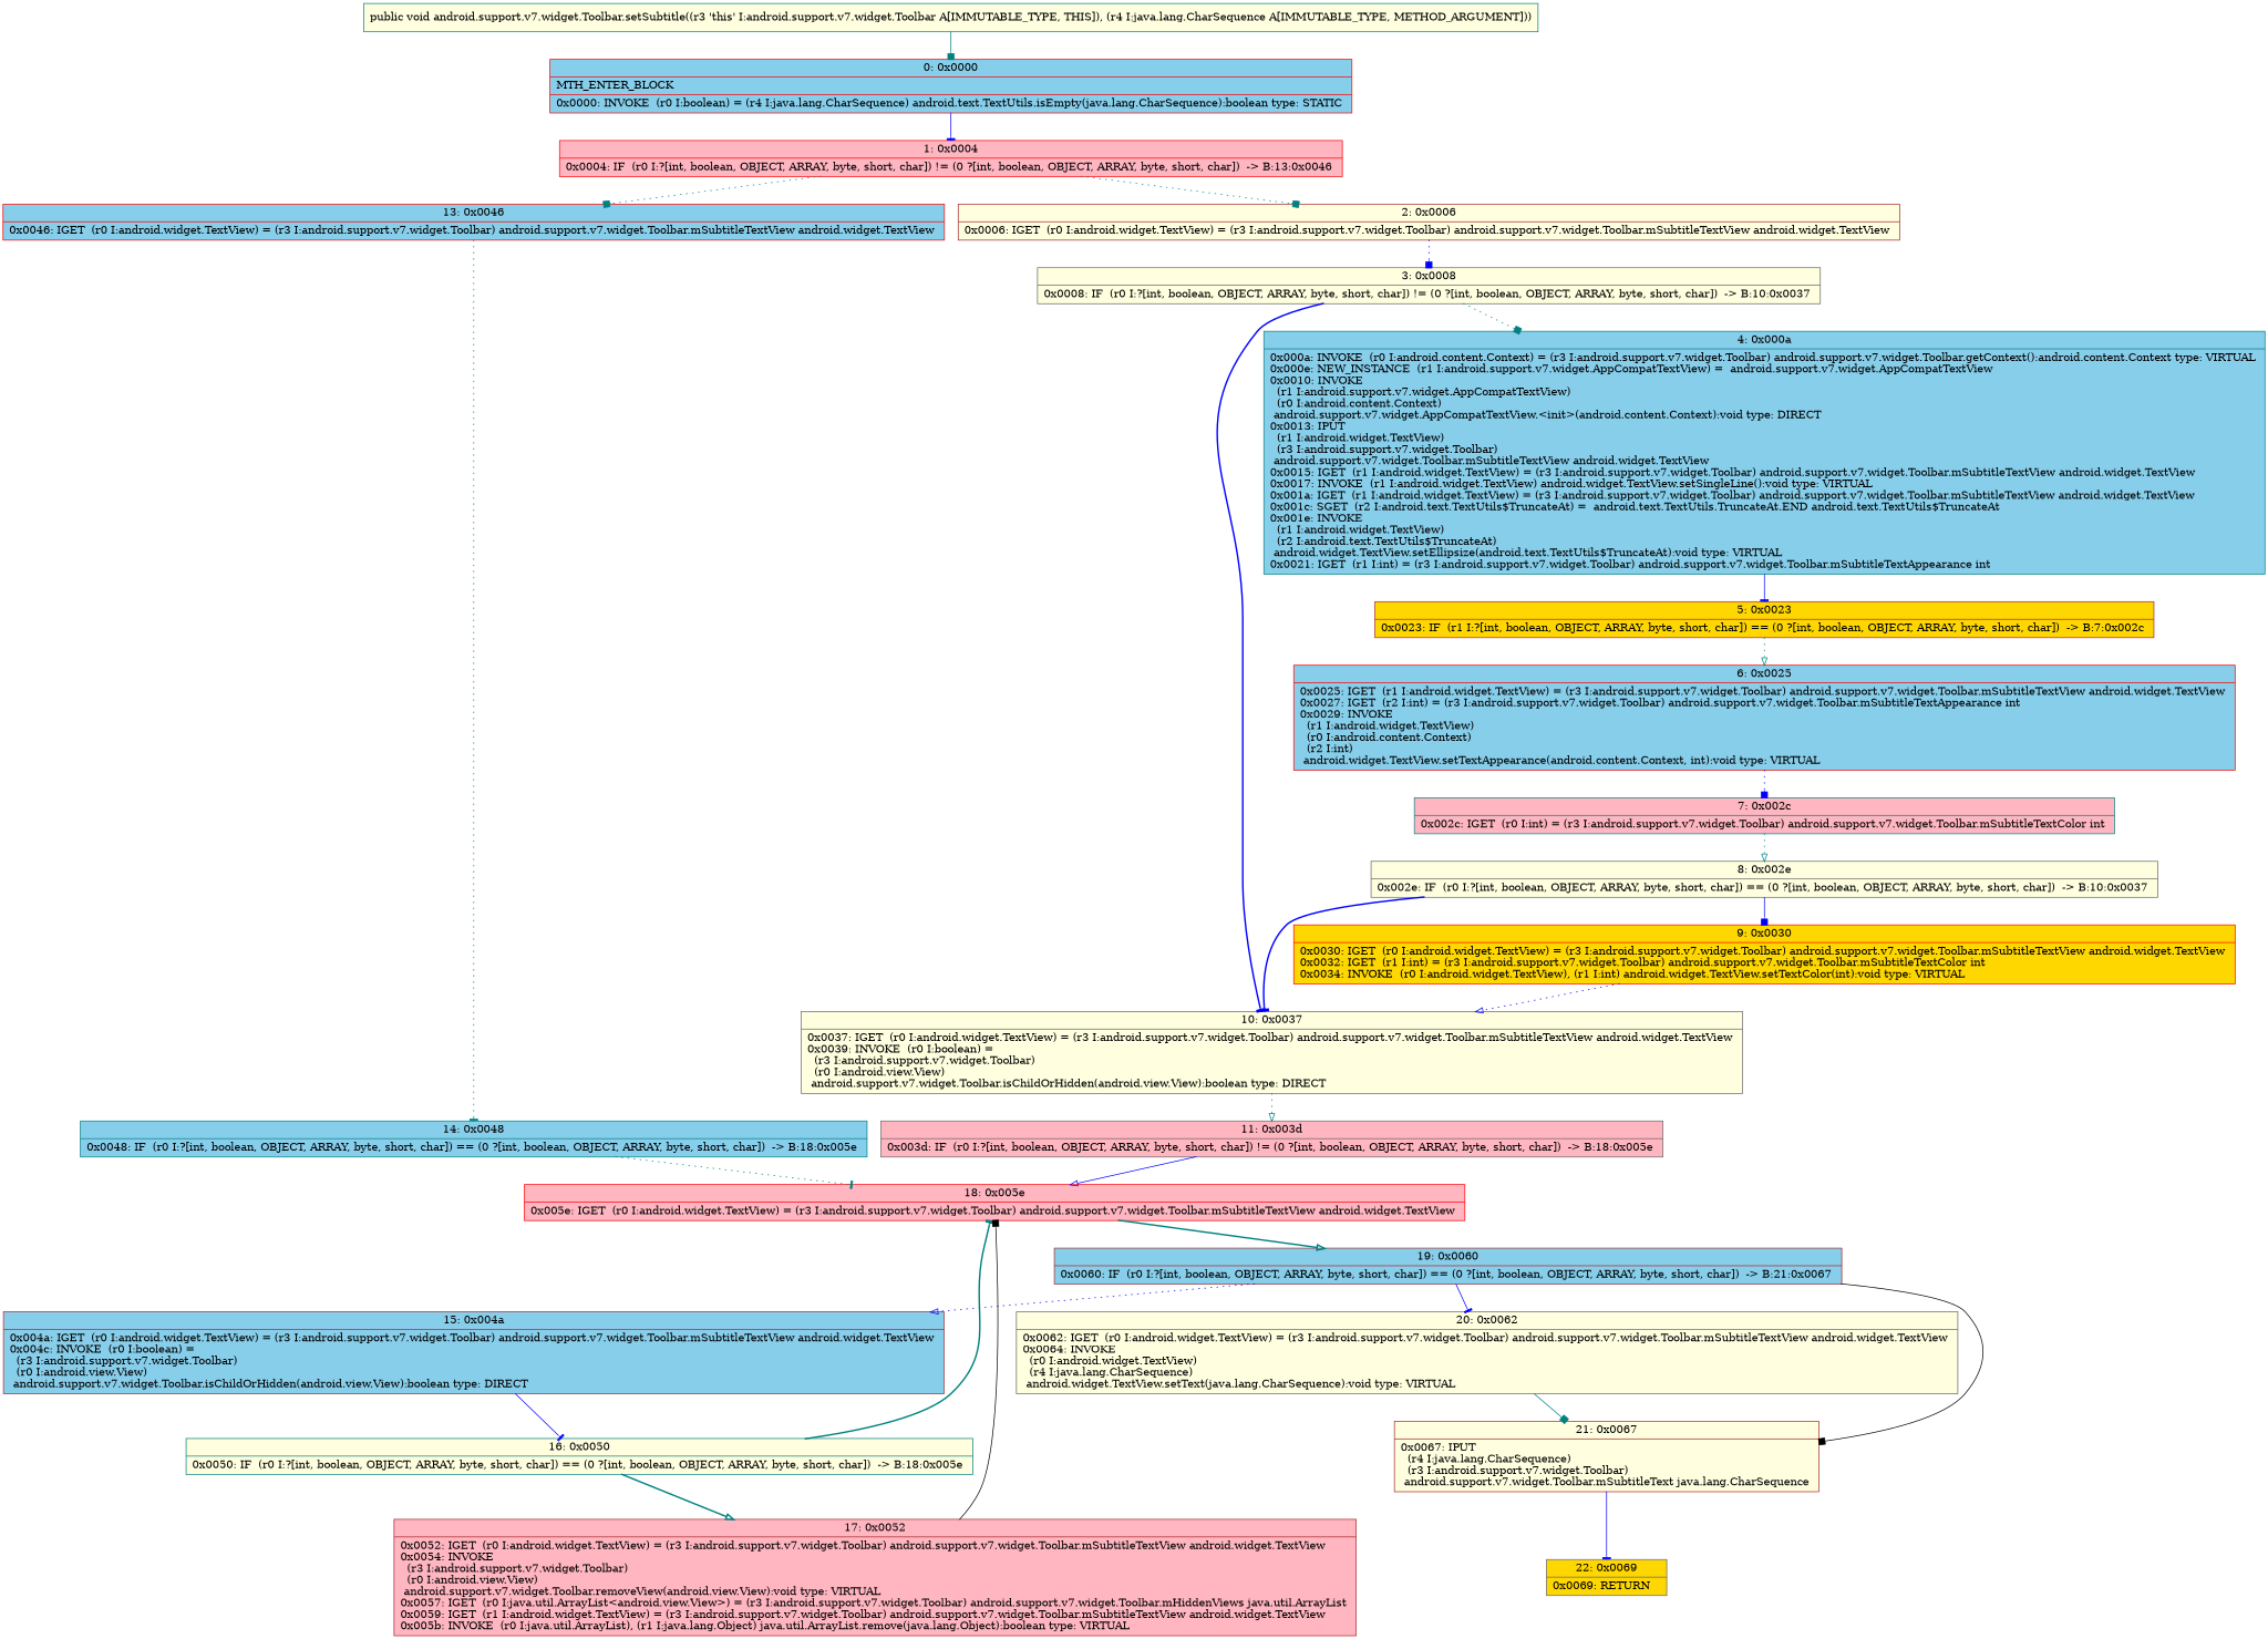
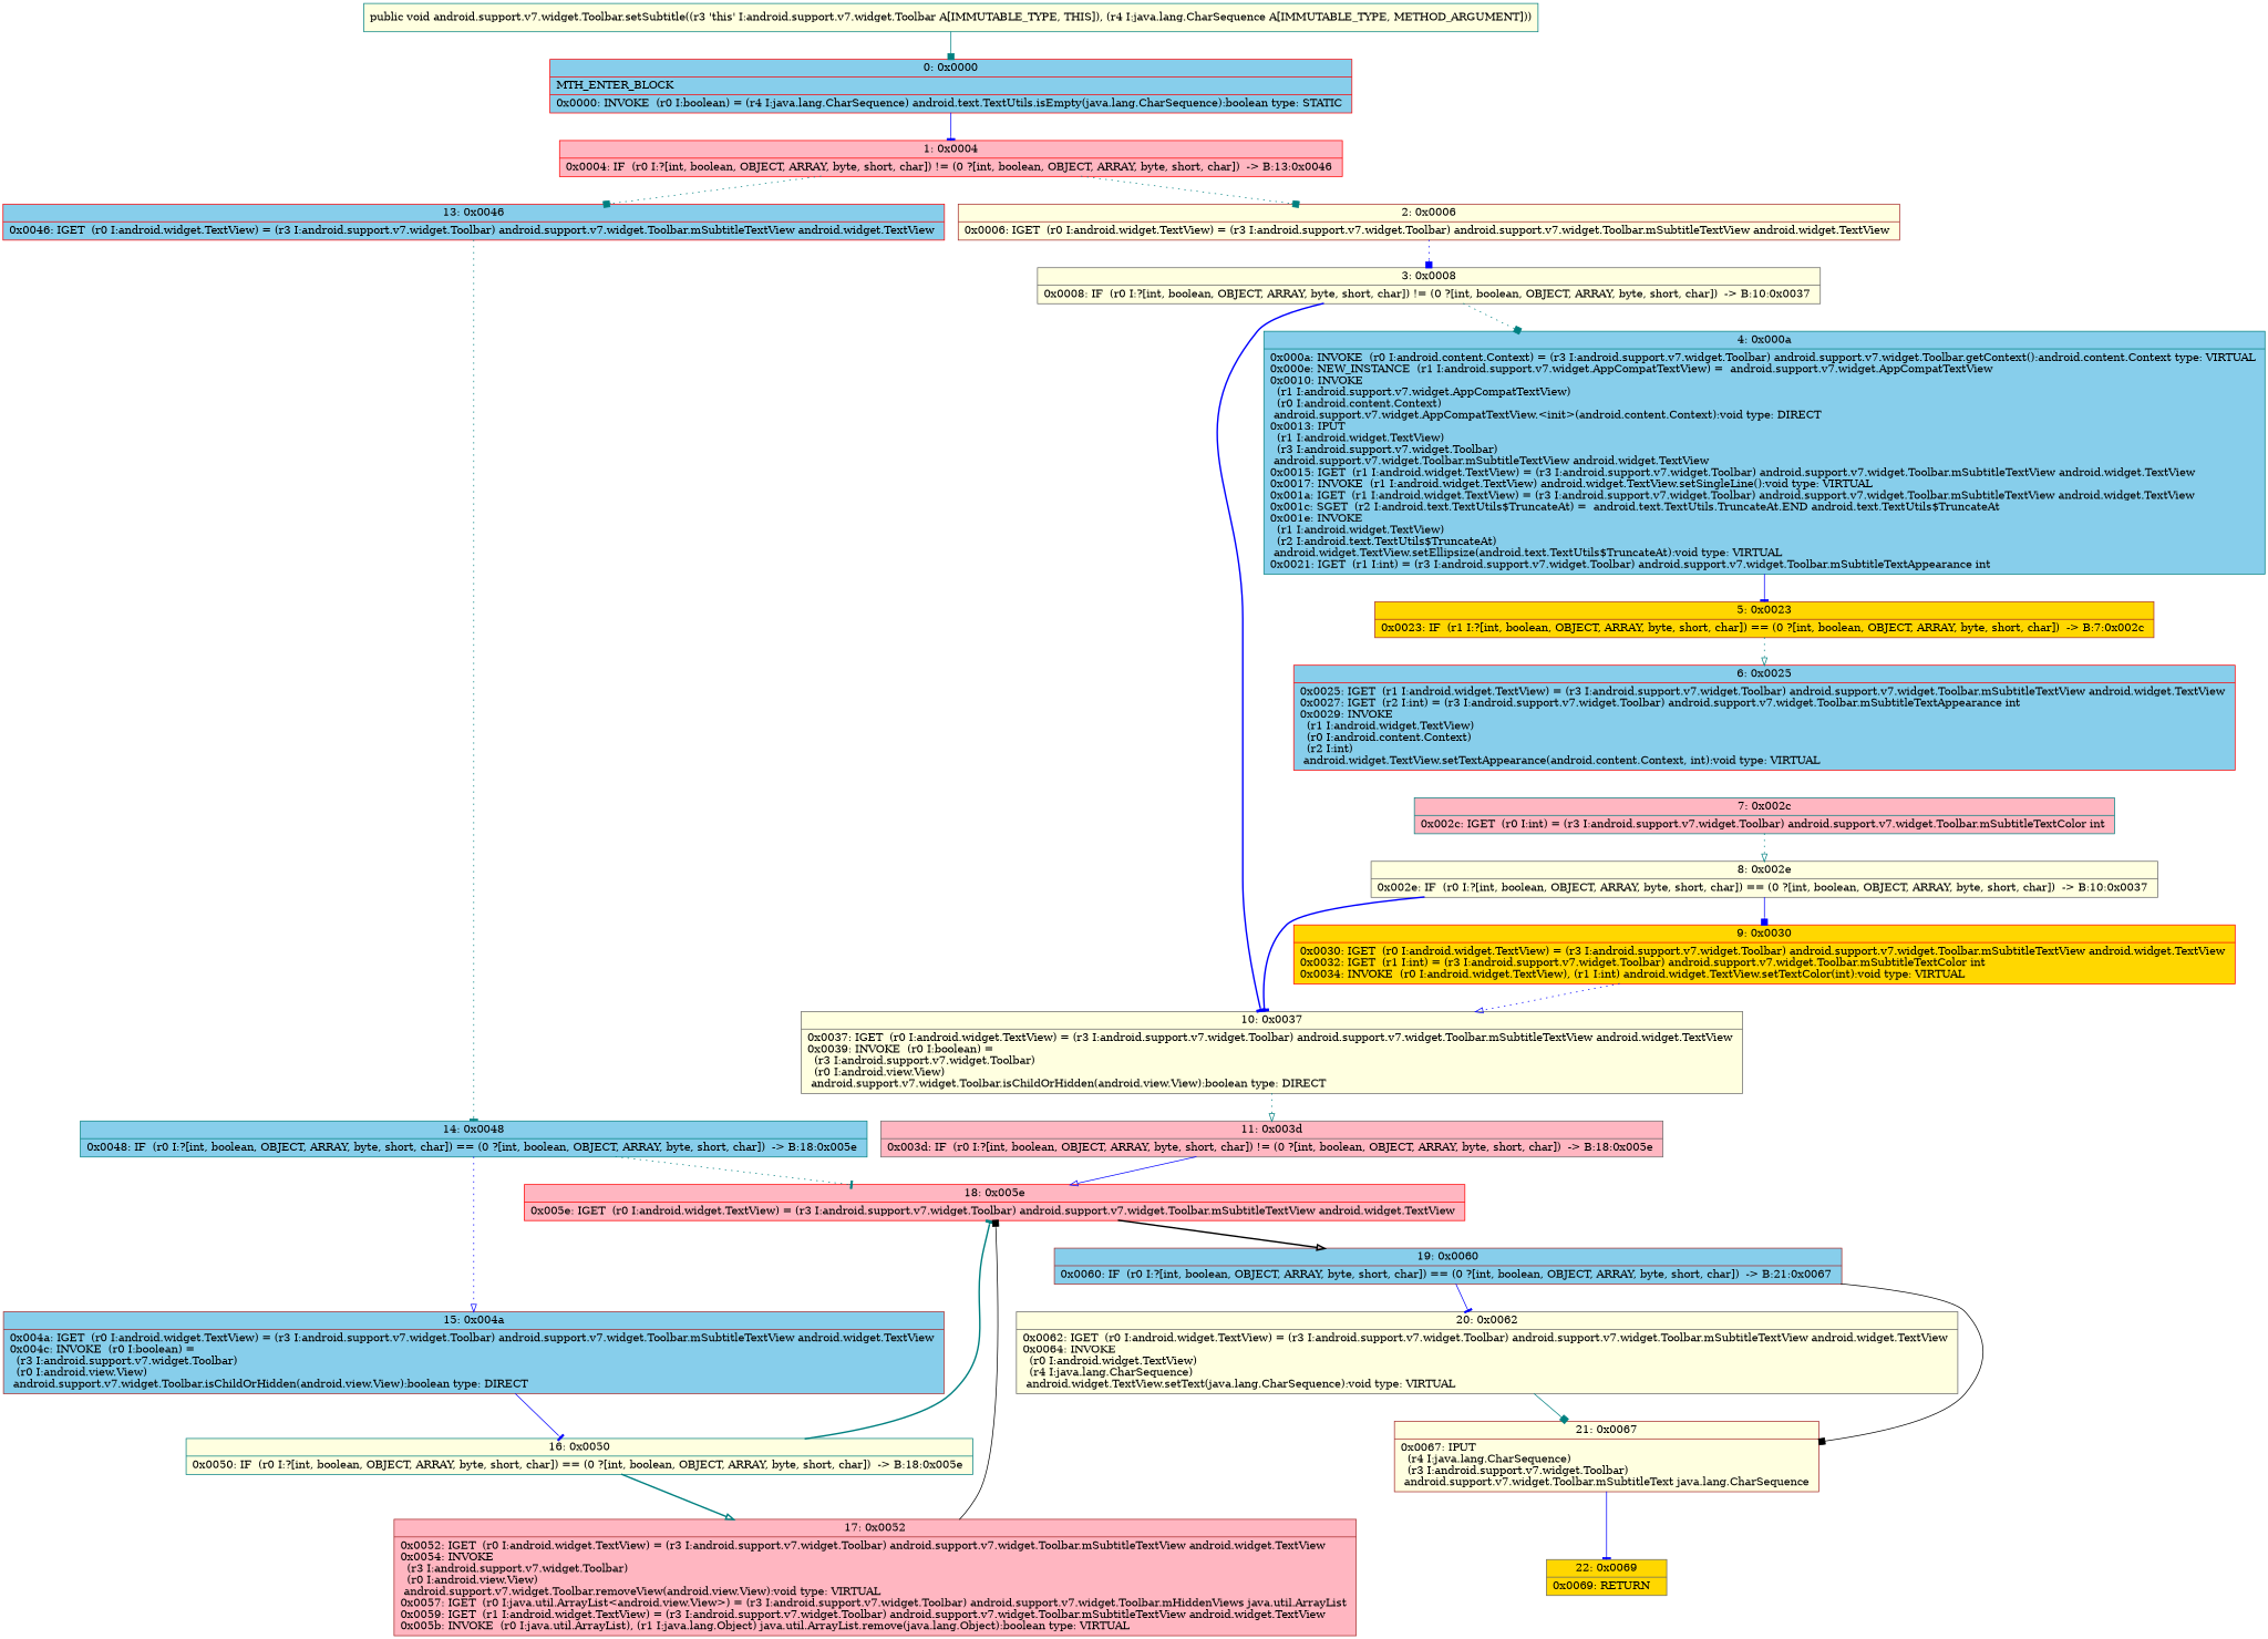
  digraph {
    node [color=red fillcolor=lightyellow shape=record style=filled]
    edge [arrowhead=tee color=blue style=dotted]
    n1 [fillcolor=skyblue label="{0\:\ 0x0000|MTH_ENTER_BLOCK\l|0x0000: INVOKE  (r0 I:boolean) = (r4 I:java.lang.CharSequence) android.text.TextUtils.isEmpty(java.lang.CharSequence):boolean type: STATIC \l}"]
    n2 [fillcolor=lightpink label="{1\:\ 0x0004|0x0004: IF  (r0 I:?[int, boolean, OBJECT, ARRAY, byte, short, char]) != (0 ?[int, boolean, OBJECT, ARRAY, byte, short, char])  \-\> B:13:0x0046 \l}"]
    n3 [color=brown label="{2\:\ 0x0006|0x0006: IGET  (r0 I:android.widget.TextView) = (r3 I:android.support.v7.widget.Toolbar) android.support.v7.widget.Toolbar.mSubtitleTextView android.widget.TextView \l}"]
    n4 [fillcolor=skyblue label="{13\:\ 0x0046|0x0046: IGET  (r0 I:android.widget.TextView) = (r3 I:android.support.v7.widget.Toolbar) android.support.v7.widget.Toolbar.mSubtitleTextView android.widget.TextView \l}"]
    n5 [color=gray40 label="{3\:\ 0x0008|0x0008: IF  (r0 I:?[int, boolean, OBJECT, ARRAY, byte, short, char]) != (0 ?[int, boolean, OBJECT, ARRAY, byte, short, char])  \-\> B:10:0x0037 \l}"]
    n6 [color=teal fillcolor=skyblue label="{14\:\ 0x0048|0x0048: IF  (r0 I:?[int, boolean, OBJECT, ARRAY, byte, short, char]) == (0 ?[int, boolean, OBJECT, ARRAY, byte, short, char])  \-\> B:18:0x005e \l}"]
    n7 [color=teal fillcolor=skyblue label="{4\:\ 0x000a|0x000a: INVOKE  (r0 I:android.content.Context) = (r3 I:android.support.v7.widget.Toolbar) android.support.v7.widget.Toolbar.getContext():android.content.Context type: VIRTUAL \l0x000e: NEW_INSTANCE  (r1 I:android.support.v7.widget.AppCompatTextView) =  android.support.v7.widget.AppCompatTextView \l0x0010: INVOKE  \l  (r1 I:android.support.v7.widget.AppCompatTextView)\l  (r0 I:android.content.Context)\l android.support.v7.widget.AppCompatTextView.\<init\>(android.content.Context):void type: DIRECT \l0x0013: IPUT  \l  (r1 I:android.widget.TextView)\l  (r3 I:android.support.v7.widget.Toolbar)\l android.support.v7.widget.Toolbar.mSubtitleTextView android.widget.TextView \l0x0015: IGET  (r1 I:android.widget.TextView) = (r3 I:android.support.v7.widget.Toolbar) android.support.v7.widget.Toolbar.mSubtitleTextView android.widget.TextView \l0x0017: INVOKE  (r1 I:android.widget.TextView) android.widget.TextView.setSingleLine():void type: VIRTUAL \l0x001a: IGET  (r1 I:android.widget.TextView) = (r3 I:android.support.v7.widget.Toolbar) android.support.v7.widget.Toolbar.mSubtitleTextView android.widget.TextView \l0x001c: SGET  (r2 I:android.text.TextUtils$TruncateAt) =  android.text.TextUtils.TruncateAt.END android.text.TextUtils$TruncateAt \l0x001e: INVOKE  \l  (r1 I:android.widget.TextView)\l  (r2 I:android.text.TextUtils$TruncateAt)\l android.widget.TextView.setEllipsize(android.text.TextUtils$TruncateAt):void type: VIRTUAL \l0x0021: IGET  (r1 I:int) = (r3 I:android.support.v7.widget.Toolbar) android.support.v7.widget.Toolbar.mSubtitleTextAppearance int \l}"]
    n8 [color=gray40 label="{10\:\ 0x0037|0x0037: IGET  (r0 I:android.widget.TextView) = (r3 I:android.support.v7.widget.Toolbar) android.support.v7.widget.Toolbar.mSubtitleTextView android.widget.TextView \l0x0039: INVOKE  (r0 I:boolean) = \l  (r3 I:android.support.v7.widget.Toolbar)\l  (r0 I:android.view.View)\l android.support.v7.widget.Toolbar.isChildOrHidden(android.view.View):boolean type: DIRECT \l}"]
    n9 [color=brown fillcolor=gold label="{5\:\ 0x0023|0x0023: IF  (r1 I:?[int, boolean, OBJECT, ARRAY, byte, short, char]) == (0 ?[int, boolean, OBJECT, ARRAY, byte, short, char])  \-\> B:7:0x002c \l}"]
    n10 [color=gray40 fillcolor=lightpink label="{11\:\ 0x003d|0x003d: IF  (r0 I:?[int, boolean, OBJECT, ARRAY, byte, short, char]) != (0 ?[int, boolean, OBJECT, ARRAY, byte, short, char])  \-\> B:18:0x005e \l}"]
    n11 [fillcolor=skyblue label="{6\:\ 0x0025|0x0025: IGET  (r1 I:android.widget.TextView) = (r3 I:android.support.v7.widget.Toolbar) android.support.v7.widget.Toolbar.mSubtitleTextView android.widget.TextView \l0x0027: IGET  (r2 I:int) = (r3 I:android.support.v7.widget.Toolbar) android.support.v7.widget.Toolbar.mSubtitleTextAppearance int \l0x0029: INVOKE  \l  (r1 I:android.widget.TextView)\l  (r0 I:android.content.Context)\l  (r2 I:int)\l android.widget.TextView.setTextAppearance(android.content.Context, int):void type: VIRTUAL \l}"]
    n12 [color=teal fillcolor=lightpink label="{7\:\ 0x002c|0x002c: IGET  (r0 I:int) = (r3 I:android.support.v7.widget.Toolbar) android.support.v7.widget.Toolbar.mSubtitleTextColor int \l}"]
    n13 [color=gray40 label="{8\:\ 0x002e|0x002e: IF  (r0 I:?[int, boolean, OBJECT, ARRAY, byte, short, char]) == (0 ?[int, boolean, OBJECT, ARRAY, byte, short, char])  \-\> B:10:0x0037 \l}"]
    n14 [fillcolor=gold label="{9\:\ 0x0030|0x0030: IGET  (r0 I:android.widget.TextView) = (r3 I:android.support.v7.widget.Toolbar) android.support.v7.widget.Toolbar.mSubtitleTextView android.widget.TextView \l0x0032: IGET  (r1 I:int) = (r3 I:android.support.v7.widget.Toolbar) android.support.v7.widget.Toolbar.mSubtitleTextColor int \l0x0034: INVOKE  (r0 I:android.widget.TextView), (r1 I:int) android.widget.TextView.setTextColor(int):void type: VIRTUAL \l}"]
    n15 [fillcolor=lightpink label="{18\:\ 0x005e|0x005e: IGET  (r0 I:android.widget.TextView) = (r3 I:android.support.v7.widget.Toolbar) android.support.v7.widget.Toolbar.mSubtitleTextView android.widget.TextView \l}"]
    n16 [color=brown fillcolor=skyblue label="{19\:\ 0x0060|0x0060: IF  (r0 I:?[int, boolean, OBJECT, ARRAY, byte, short, char]) == (0 ?[int, boolean, OBJECT, ARRAY, byte, short, char])  \-\> B:21:0x0067 \l}"]
    n17 [color=brown fillcolor=skyblue label="{15\:\ 0x004a|0x004a: IGET  (r0 I:android.widget.TextView) = (r3 I:android.support.v7.widget.Toolbar) android.support.v7.widget.Toolbar.mSubtitleTextView android.widget.TextView \l0x004c: INVOKE  (r0 I:boolean) = \l  (r3 I:android.support.v7.widget.Toolbar)\l  (r0 I:android.view.View)\l android.support.v7.widget.Toolbar.isChildOrHidden(android.view.View):boolean type: DIRECT \l}"]
    n18 [color=teal label="{16\:\ 0x0050|0x0050: IF  (r0 I:?[int, boolean, OBJECT, ARRAY, byte, short, char]) == (0 ?[int, boolean, OBJECT, ARRAY, byte, short, char])  \-\> B:18:0x005e \l}"]
    n19 [color=brown fillcolor=lightpink label="{17\:\ 0x0052|0x0052: IGET  (r0 I:android.widget.TextView) = (r3 I:android.support.v7.widget.Toolbar) android.support.v7.widget.Toolbar.mSubtitleTextView android.widget.TextView \l0x0054: INVOKE  \l  (r3 I:android.support.v7.widget.Toolbar)\l  (r0 I:android.view.View)\l android.support.v7.widget.Toolbar.removeView(android.view.View):void type: VIRTUAL \l0x0057: IGET  (r0 I:java.util.ArrayList\<android.view.View\>) = (r3 I:android.support.v7.widget.Toolbar) android.support.v7.widget.Toolbar.mHiddenViews java.util.ArrayList \l0x0059: IGET  (r1 I:android.widget.TextView) = (r3 I:android.support.v7.widget.Toolbar) android.support.v7.widget.Toolbar.mSubtitleTextView android.widget.TextView \l0x005b: INVOKE  (r0 I:java.util.ArrayList), (r1 I:java.lang.Object) java.util.ArrayList.remove(java.lang.Object):boolean type: VIRTUAL \l}"]
    n20 [color=gray40 label="{20\:\ 0x0062|0x0062: IGET  (r0 I:android.widget.TextView) = (r3 I:android.support.v7.widget.Toolbar) android.support.v7.widget.Toolbar.mSubtitleTextView android.widget.TextView \l0x0064: INVOKE  \l  (r0 I:android.widget.TextView)\l  (r4 I:java.lang.CharSequence)\l android.widget.TextView.setText(java.lang.CharSequence):void type: VIRTUAL \l}"]
    n21 [color=brown label="{21\:\ 0x0067|0x0067: IPUT  \l  (r4 I:java.lang.CharSequence)\l  (r3 I:android.support.v7.widget.Toolbar)\l android.support.v7.widget.Toolbar.mSubtitleText java.lang.CharSequence \l}"]
    n22 [color=gray40 fillcolor=gold label="{22\:\ 0x0069|0x0069: RETURN   \l}"]
    n23 [color=teal label="{public void android.support.v7.widget.Toolbar.setSubtitle((r3 'this' I:android.support.v7.widget.Toolbar A[IMMUTABLE_TYPE, THIS]), (r4 I:java.lang.CharSequence A[IMMUTABLE_TYPE, METHOD_ARGUMENT])) }"]
    n1 -> n2 [style=solid]
    n2 -> n3 [arrowhead=box color=teal]
    n2 -> n4 [arrowhead=box color=teal]
    n3 -> n5 [arrowhead=box]
    n4 -> n6 [color=teal]
    n5 -> n7 [arrowhead=box color=teal]
    n5 -> n8 [style=bold]
    n6 -> n15 [color=teal]
-   n16 -> n17 [arrowhead=onormal]
+   n6 -> n17 [arrowhead=onormal]
    n7 -> n9 [style=solid]
    n8 -> n10 [arrowhead=onormal color=teal]
    n9 -> n11 [arrowhead=onormal color=teal]
    n10 -> n15 [arrowhead=onormal style=solid]
-   n11 -> n12 [arrowhead=box]
    n12 -> n13 [arrowhead=onormal color=teal]
    n13 -> n8 [style=bold]
    n13 -> n14 [arrowhead=box style=solid]
    n14 -> n8 [arrowhead=onormal]
-   n15 -> n16 [arrowhead=onormal color=teal style=bold]
+   n15 -> n16 [arrowhead=onormal color=black style=bold]
    n16 -> n20 [style=solid]
    n16 -> n21 [arrowhead=box color=black style=solid]
    n17 -> n18 [style=solid]
    n18 -> n15 [color=teal style=bold]
    n18 -> n19 [arrowhead=onormal color=teal style=bold]
    n19 -> n15 [arrowhead=box color=black style=solid]
    n20 -> n21 [arrowhead=box color=teal style=solid]
    n21 -> n22 [style=solid]
    n23 -> n1 [arrowhead=box color=teal style=solid]
  }
